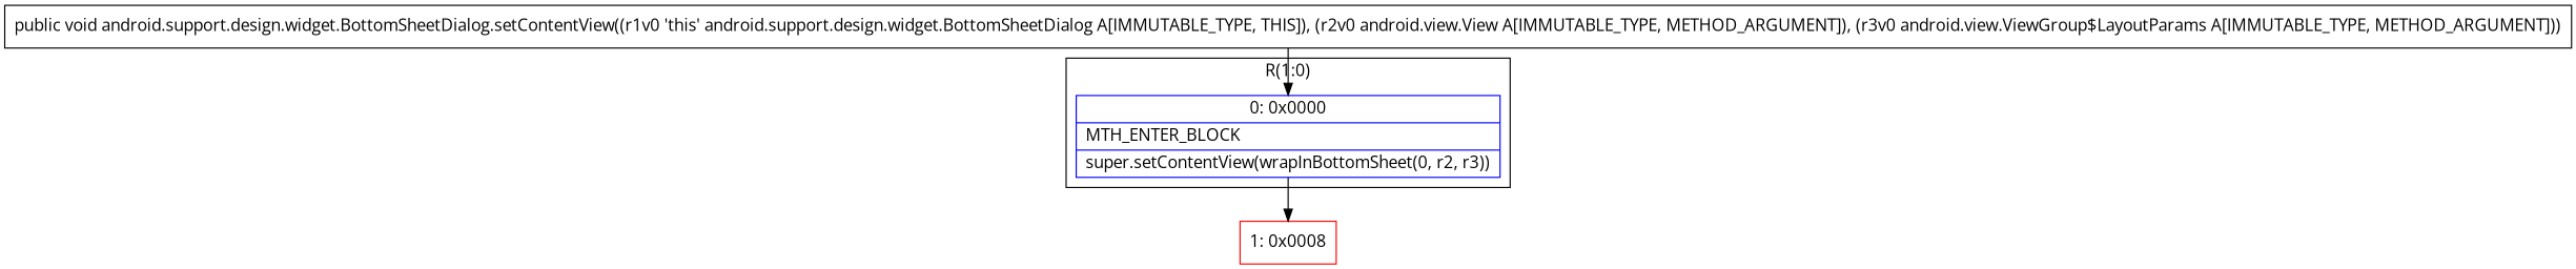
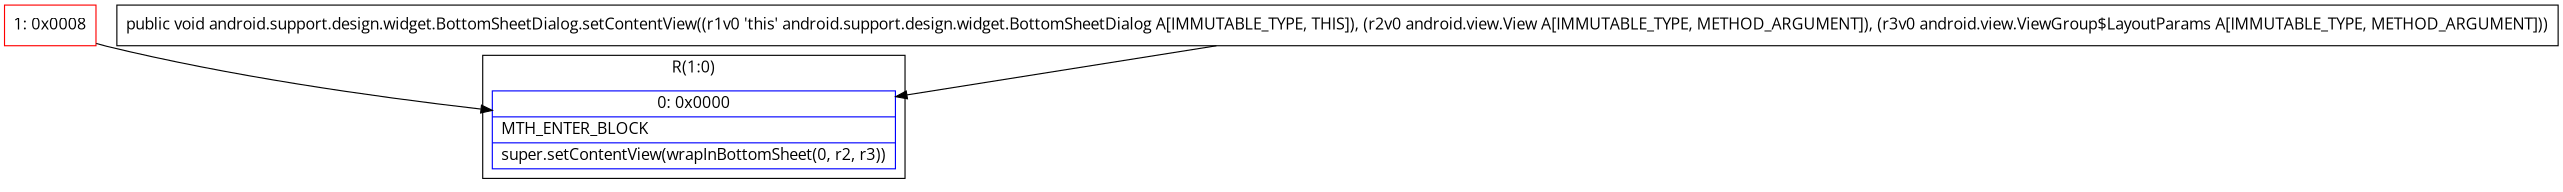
  digraph {
    fontname="Open Sans"
    node [shape=record fontname="Open Sans"]
    edge [fontname="Open Sans"]
    n1 [color=blue label="{0\:\ 0x0000|MTH_ENTER_BLOCK\l|super.setContentView(wrapInBottomSheet(0, r2, r3))\l}"]
    n2 [color=red label="{1\:\ 0x0008}"]
    n3 [label="{public void android.support.design.widget.BottomSheetDialog.setContentView((r1v0 'this' android.support.design.widget.BottomSheetDialog A[IMMUTABLE_TYPE, THIS]), (r2v0 android.view.View A[IMMUTABLE_TYPE, METHOD_ARGUMENT]), (r3v0 android.view.ViewGroup$LayoutParams A[IMMUTABLE_TYPE, METHOD_ARGUMENT])) }"]
    subgraph cluster_1 {
      label="R(1:0)"
      n1
    }
-   n1 -> n2
+   n2 -> n1
    n3 -> n1
  }
